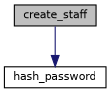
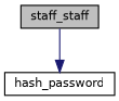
  digraph {
    rankdir=TB
    node [color=black fontname=Helvetica fontsize=10 shape=record style=filled]
-   n1 [fillcolor=grey75 fontcolor=black height=0.2 label=create_staff width=0.4]
+   n1 [fillcolor=grey75 fontcolor=black height=0.2 label=staff_staff width=0.4]
    n2 [fillcolor=white height=0.2 label=hash_password width=0.4]
    n1 -> n2 [color=midnightblue fontname=Helvetica fontsize=10 labelfontname=Helvetica labelfontsize=10 style=solid]
  }
